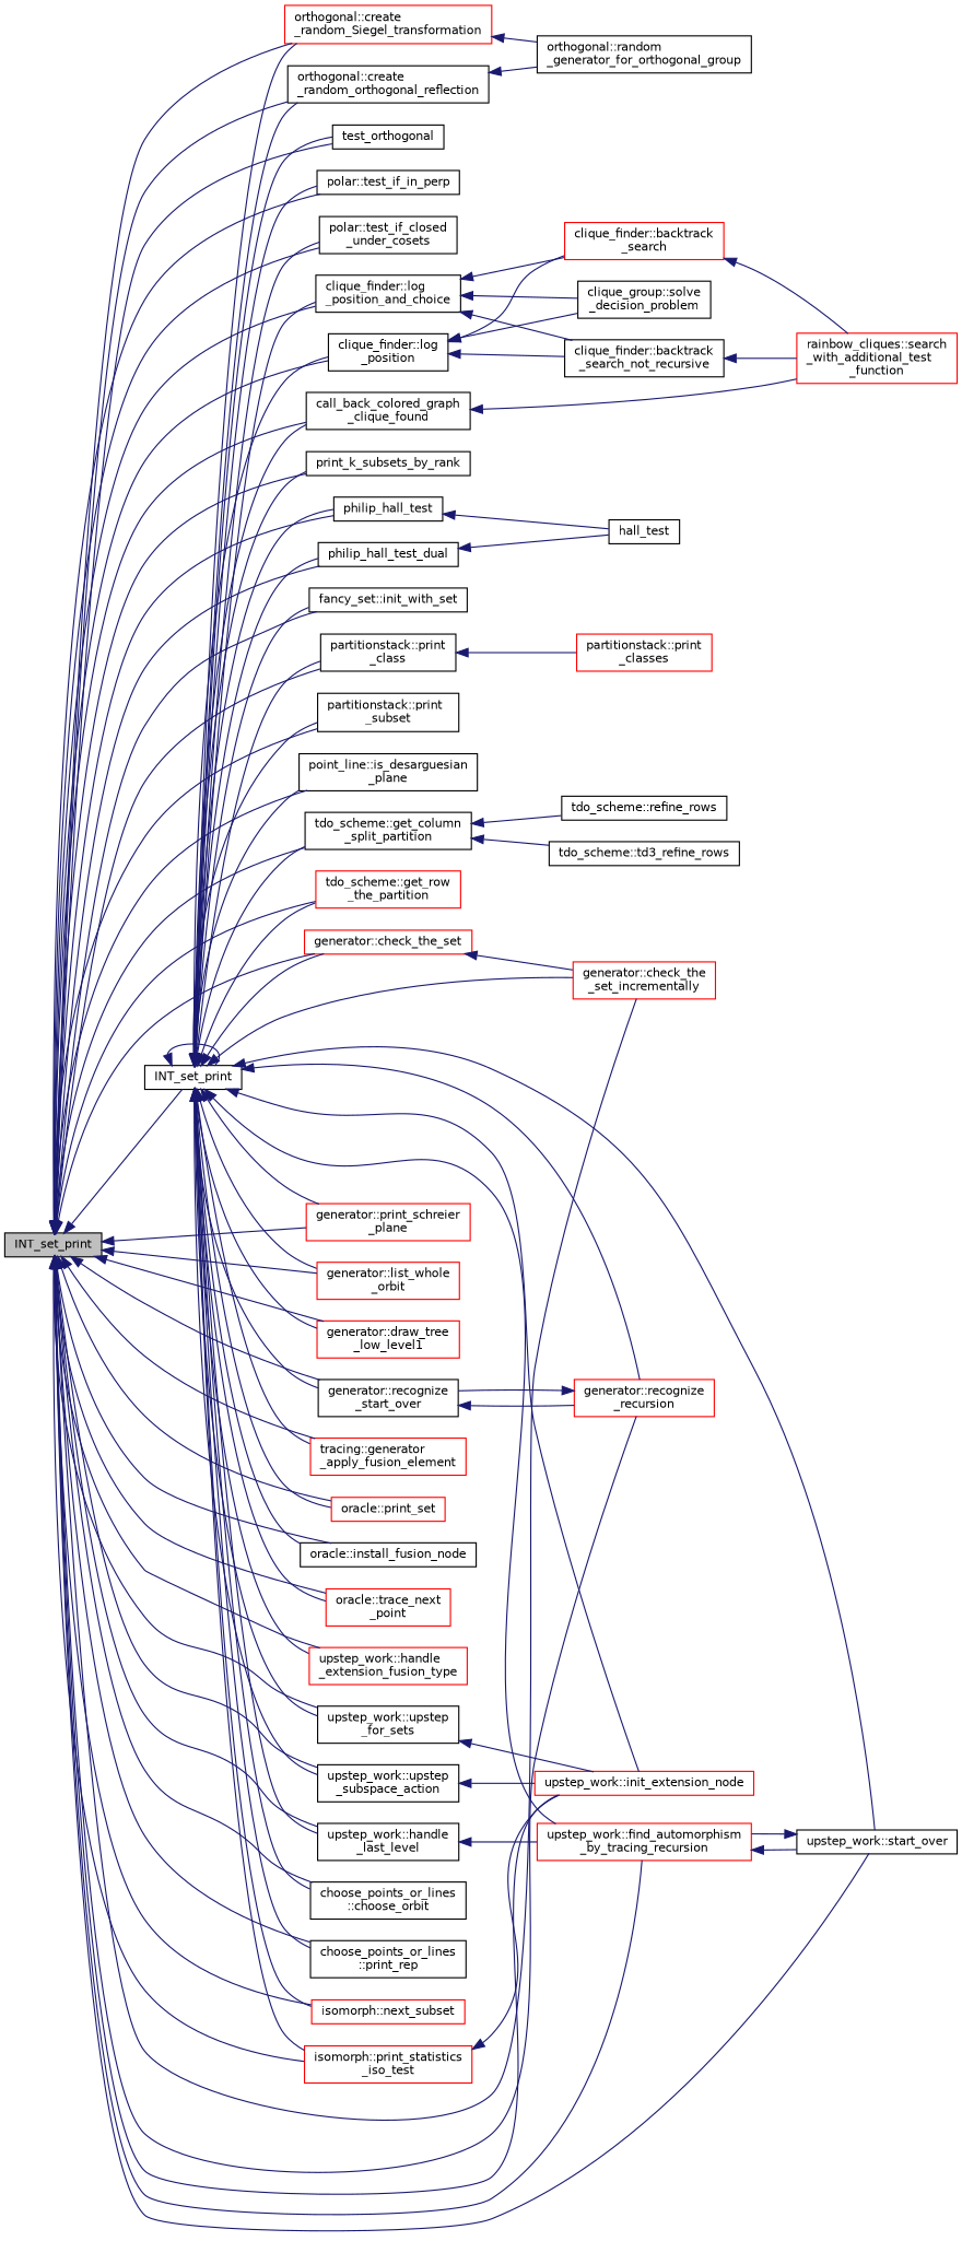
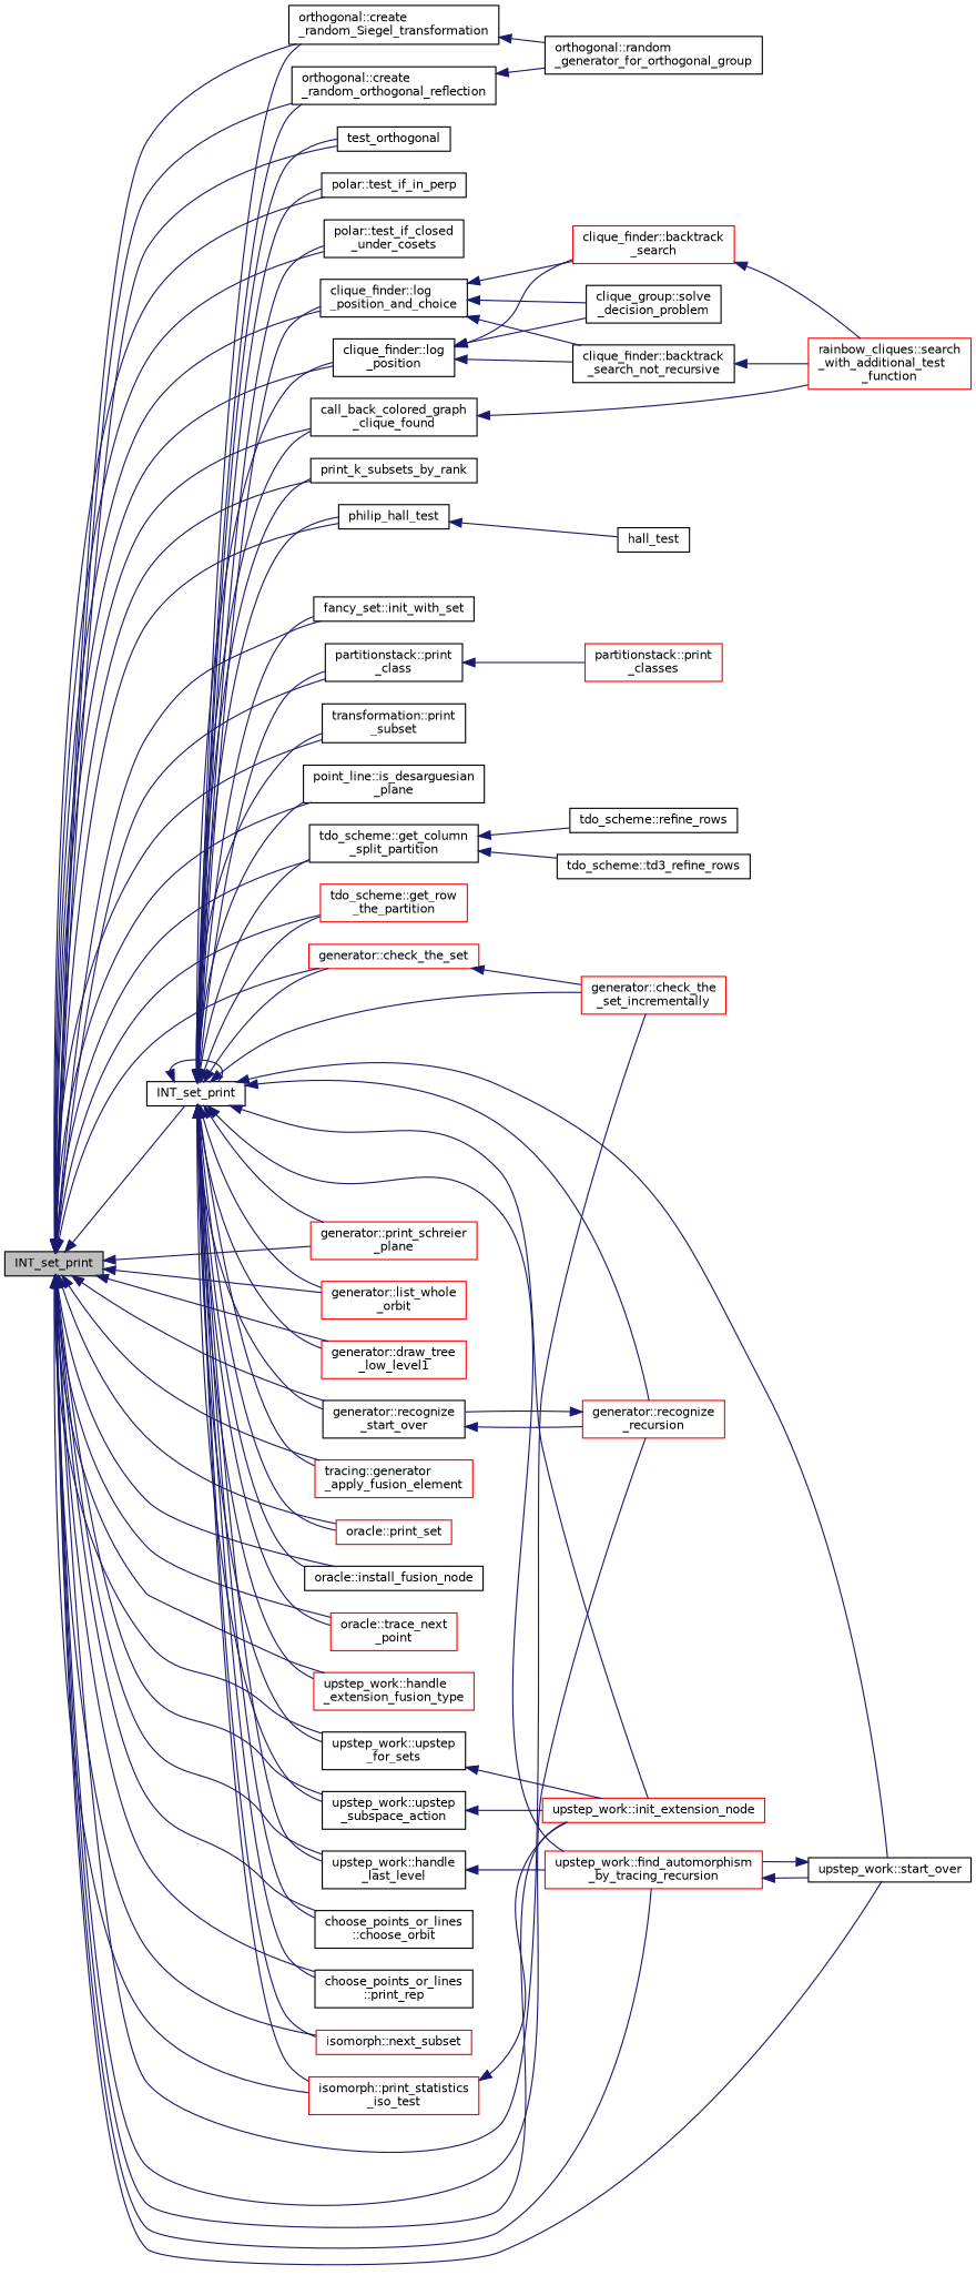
  digraph {
    rankdir=LR
    node [color=black fillcolor=white fontname=Helvetica fontsize=10 shape=record style=filled]
    edge [color=midnightblue dir=back fontname=Helvetica fontsize=10 labelfontname=Helvetica labelfontsize=10 style=solid]
    n1 [fillcolor=grey75 fontcolor=black height=0.2 label=INT_set_print width=0.4]
-   n2 [color=red height=0.2 label="orthogonal::create\l_random_Siegel_transformation" width=0.4]
+   n2 [height=0.2 label="orthogonal::create\l_random_Siegel_transformation" width=0.4]
    n3 [height=0.2 label="orthogonal::create\l_random_orthogonal_reflection" width=0.4]
    n4 [height=0.2 label=test_orthogonal width=0.4]
    n5 [height=0.2 label="polar::test_if_in_perp" width=0.4]
    n6 [height=0.2 label="polar::test_if_closed\l_under_cosets" width=0.4]
    n7 [height=0.2 label=INT_set_print width=0.4]
    n8 [height=0.2 label="clique_finder::log\l_position_and_choice" width=0.4]
    n9 [height=0.2 label="clique_finder::log\l_position" width=0.4]
    n10 [height=0.2 label="call_back_colored_graph\l_clique_found" width=0.4]
    n11 [height=0.2 label=print_k_subsets_by_rank width=0.4]
    n12 [height=0.2 label=philip_hall_test width=0.4]
-   n13 [height=0.2 label=philip_hall_test_dual width=0.4]
    n14 [height=0.2 label="fancy_set::init_with_set" width=0.4]
    n15 [height=0.2 label="partitionstack::print\l_class" width=0.4]
-   n16 [height=0.2 label="partitionstack::print\l_subset" width=0.4]
+   n16 [height=0.2 label="transformation::print\l_subset" width=0.4]
    n17 [height=0.2 label="point_line::is_desarguesian\l_plane" width=0.4]
    n18 [height=0.2 label="tdo_scheme::get_column\l_split_partition" width=0.4]
    n19 [color=red height=0.2 label="tdo_scheme::get_row\l_the_partition" width=0.4]
    n20 [color=red height=0.2 label="generator::check_the_set" width=0.4]
    n21 [color=red height=0.2 label="generator::check_the\l_set_incrementally" width=0.4]
    n22 [color=red height=0.2 label="generator::print_schreier\l_plane" width=0.4]
    n23 [color=red height=0.2 label="generator::list_whole\l_orbit" width=0.4]
    n24 [color=red height=0.2 label="generator::draw_tree\l_low_level1" width=0.4]
    n25 [height=0.2 label="generator::recognize\l_start_over" width=0.4]
    n26 [color=red height=0.2 label="generator::recognize\l_recursion" width=0.4]
    n27 [color=red height=0.2 label="tracing::generator\l_apply_fusion_element" width=0.4]
    n28 [color=red height=0.2 label="oracle::print_set" width=0.4]
    n29 [height=0.2 label="oracle::install_fusion_node" width=0.4]
    n30 [color=red height=0.2 label="oracle::trace_next\l_point" width=0.4]
    n31 [color=red height=0.2 label="upstep_work::handle\l_extension_fusion_type" width=0.4]
    n32 [color=red height=0.2 label="upstep_work::init_extension_node" width=0.4]
    n33 [height=0.2 label="upstep_work::upstep\l_for_sets" width=0.4]
    n34 [height=0.2 label="upstep_work::upstep\l_subspace_action" width=0.4]
    n35 [color=red height=0.2 label="upstep_work::find_automorphism\l_by_tracing_recursion" width=0.4]
    n36 [height=0.2 label="upstep_work::start_over" width=0.4]
    n37 [height=0.2 label="upstep_work::handle\l_last_level" width=0.4]
    n38 [height=0.2 label="choose_points_or_lines\l::choose_orbit" width=0.4]
    n39 [height=0.2 label="choose_points_or_lines\l::print_rep" width=0.4]
    n40 [color=red height=0.2 label="isomorph::next_subset" width=0.4]
    n41 [color=red height=0.2 label="isomorph::print_statistics\l_iso_test" width=0.4]
    n42 [height=0.2 label="orthogonal::random\l_generator_for_orthogonal_group" width=0.4]
    n43 [color=red height=0.2 label="clique_finder::backtrack\l_search" width=0.4]
    n44 [height=0.2 label="clique_group::solve\l_decision_problem" width=0.4]
    n45 [height=0.2 label="clique_finder::backtrack\l_search_not_recursive" width=0.4]
    n46 [color=red height=0.2 label="rainbow_cliques::search\l_with_additional_test\l_function" width=0.4]
    n47 [height=0.2 label=hall_test width=0.4]
    n48 [color=red height=0.2 label="partitionstack::print\l_classes" width=0.4]
    n49 [height=0.2 label="tdo_scheme::refine_rows" width=0.4]
    n50 [height=0.2 label="tdo_scheme::td3_refine_rows" width=0.4]
    n1 -> n2
    n1 -> n3
    n1 -> n4
    n1 -> n5
    n1 -> n6
    n1 -> n7
    n1 -> n8
    n1 -> n9
    n1 -> n10
    n1 -> n11
    n1 -> n12
-   n1 -> n13
    n1 -> n14
    n1 -> n15
    n1 -> n16
    n1 -> n17
    n1 -> n18
    n1 -> n19
    n1 -> n20
    n1 -> n21
    n1 -> n22
    n1 -> n23
    n1 -> n24
    n1 -> n25
    n1 -> n26
    n1 -> n27
    n1 -> n28
    n1 -> n29
    n1 -> n30
    n1 -> n31
    n1 -> n32
    n1 -> n33
    n1 -> n34
    n1 -> n35
    n1 -> n36
    n1 -> n37
    n1 -> n38
    n1 -> n39
    n1 -> n40
    n1 -> n41
    n2 -> n42
    n3 -> n42
    n7 -> n2
    n7 -> n3
    n7 -> n4
    n7 -> n5
    n7 -> n6
    n7 -> n7
    n7 -> n8
    n7 -> n9
    n7 -> n10
    n7 -> n11
    n7 -> n12
-   n7 -> n13
    n7 -> n14
    n7 -> n15
    n7 -> n16
    n7 -> n17
    n7 -> n18
    n7 -> n19
    n7 -> n20
    n7 -> n21
    n7 -> n22
    n7 -> n23
    n7 -> n24
    n7 -> n25
    n7 -> n26
    n7 -> n27
    n7 -> n28
    n7 -> n29
    n7 -> n30
    n7 -> n31
    n7 -> n32
    n7 -> n33
    n7 -> n34
    n7 -> n35
    n7 -> n36
    n7 -> n37
    n7 -> n38
    n7 -> n39
    n7 -> n40
    n7 -> n41
    n8 -> n43
    n8 -> n44
    n8 -> n45
    n9 -> n43
    n9 -> n44
    n9 -> n45
    n10 -> n46
    n12 -> n47
-   n13 -> n47
    n15 -> n48
    n18 -> n49
    n18 -> n50
    n20 -> n21
    n25 -> n26
    n26 -> n25
    n33 -> n32
    n34 -> n32
    n35 -> n36
    n36 -> n35
    n37 -> n35
    n41 -> n32
    n43 -> n46
    n45 -> n46
  }
